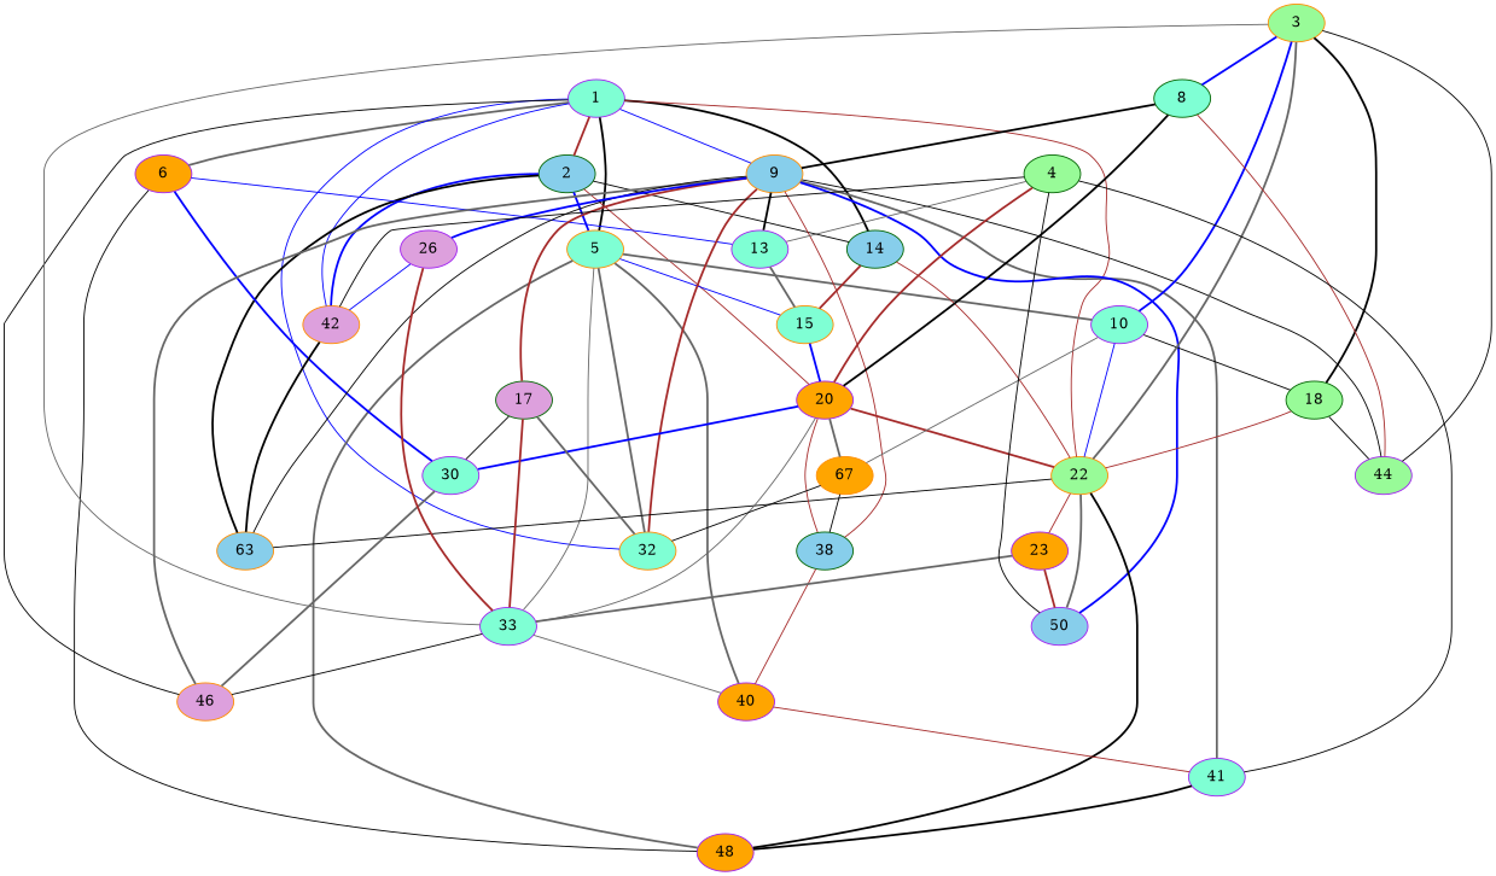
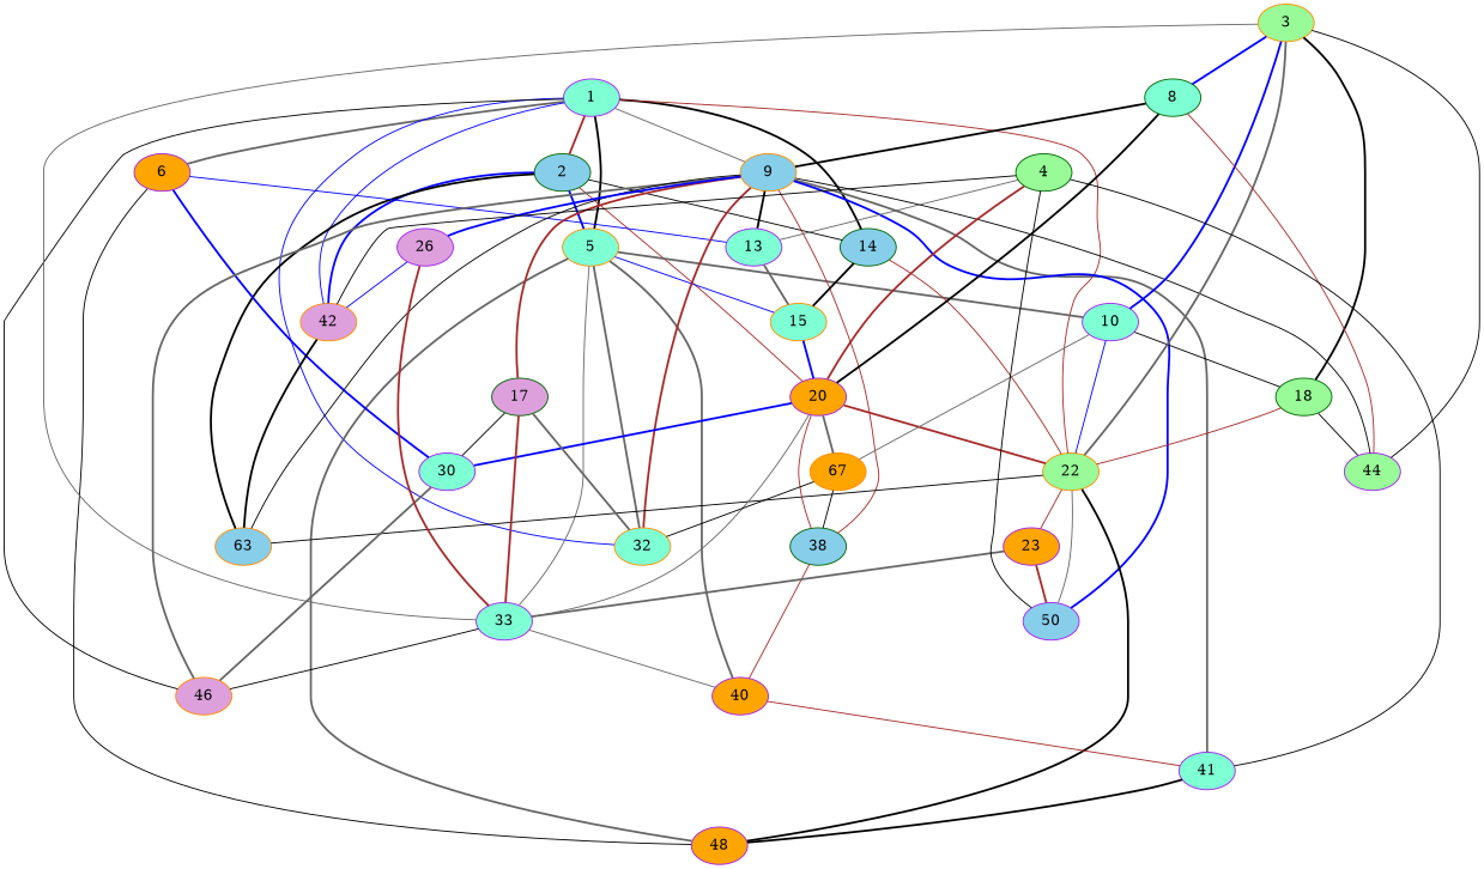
  graph {
    node [color=purple fillcolor=aquamarine style=filled]
    edge [color=black style=bold]
    1 [super="+21+7"]
    2 [color=darkgreen fillcolor=skyblue super="+34+47"]
    5 [color=darkorange super="+29+64+16"]
    6 [fillcolor=orange]
    9 [color=darkorange fillcolor=skyblue super="+12+52+31"]
    14 [color=darkgreen fillcolor=skyblue]
    22 [color=darkorange fillcolor=palegreen super="+25+39+53"]
    32 [color=darkorange super="+51"]
    42 [color=darkorange fillcolor=plum super="+61"]
    46 [color=darkorange fillcolor=plum]
    20 [fillcolor=orange super="+24"]
    63 [color=darkorange fillcolor=skyblue]
    10 [super="+45"]
    33 [super="+58+62+57"]
    15 [color=darkorange]
    40 [fillcolor=orange]
    48 [fillcolor=orange]
    13
    30
    44 [fillcolor=palegreen]
    41 [super="+60+43"]
    50 [fillcolor=skyblue]
    17 [color=darkgreen fillcolor=plum]
    26 [fillcolor=plum]
    38 [color=darkgreen fillcolor=skyblue]
    23 [fillcolor=orange]
    n27 [color=darkorange fillcolor=orange label=67 super="+35"]
    3 [color=darkorange fillcolor=palegreen super="+36"]
    8 [color=darkgreen]
    18 [color=darkgreen fillcolor=palegreen]
    4 [color=darkgreen fillcolor=palegreen super="+56"]
    1 -- 2 [color=brown]
    1 -- 5
    1 -- 6 [color=gray40]
-   1 -- 9 [color=blue style=solid]
+   1 -- 9 [color=gray40 style=solid]
    1 -- 14
    1 -- 22 [color=brown style=solid weight=2]
    1 -- 32 [color=blue style=solid]
    1 -- 42 [color=blue style=solid]
    1 -- 46 [style=solid]
    2 -- 5 [color=blue weight=2]
    2 -- 14 [style=solid]
    2 -- 42 [color=blue weight=2]
    2 -- 20 [color=brown style=solid]
    2 -- 63
    5 -- 32 [color=gray40]
    5 -- 10 [color=gray40]
    5 -- 33 [color=gray40 style=solid weight=2]
    5 -- 15 [color=blue style=solid]
    5 -- 40 [color=gray40]
    5 -- 48 [color=gray40]
    6 -- 48 [style=solid]
    6 -- 13 [color=blue style=solid]
    6 -- 30 [color=blue]
    9 -- 32 [color=brown]
    9 -- 46 [color=gray40]
    9 -- 63 [style=solid]
    9 -- 13
    9 -- 44 [style=solid]
    9 -- 41 [color=gray40 weight=3]
    9 -- 50 [color=blue]
    9 -- 17 [color=brown]
    9 -- 26 [color=blue]
    9 -- 38 [color=brown style=solid]
    14 -- 22 [color=brown style=solid]
-   14 -- 15 [color=brown]
+   14 -- 15
    22 -- 63 [style=solid]
    22 -- 48
-   22 -- 50 [color=gray40]
+   22 -- 50 [color=gray40 style=solid]
    22 -- 23 [color=brown style=solid]
    42 -- 63
    20 -- 22 [color=brown]
    20 -- 33 [color=gray40 style=solid]
    20 -- 30 [color=blue]
    20 -- 38 [color=brown style=solid]
    20 -- n27 [color=gray40]
    10 -- 22 [color=blue style=solid weight=2]
    10 -- n27 [color=gray40 style=solid]
    10 -- 18 [style=solid]
    33 -- 46 [style=solid]
    33 -- 40 [color=gray40 style=solid]
    15 -- 20 [color=blue]
    40 -- 41 [color=brown style=solid]
    13 -- 15 [color=gray40]
    30 -- 46 [color=gray40]
    41 -- 48
    17 -- 32 [color=gray40]
    17 -- 33 [color=brown]
    17 -- 30 [style=solid]
    26 -- 42 [color=blue style=solid]
    26 -- 33 [color=brown weight=2]
    38 -- 40 [color=brown style=solid]
    23 -- 33 [color=gray40]
    23 -- 50 [color=brown]
    n27 -- 32 [style=solid weight=2]
    n27 -- 38 [style=solid]
    3 -- 22 [color=gray40]
    3 -- 10 [color=blue]
    3 -- 33 [color=gray40 style=solid]
    3 -- 44 [style=solid]
    3 -- 8 [color=blue]
    3 -- 18
    8 -- 9
    8 -- 20
    8 -- 44 [color=brown style=solid]
    18 -- 22 [color=brown style=solid]
    18 -- 44 [style=solid]
    4 -- 42 [style=solid]
    4 -- 20 [color=brown weight=2]
    4 -- 13 [color=gray40 style=solid]
    4 -- 41 [style=solid]
    4 -- 50 [style=solid]
  }
